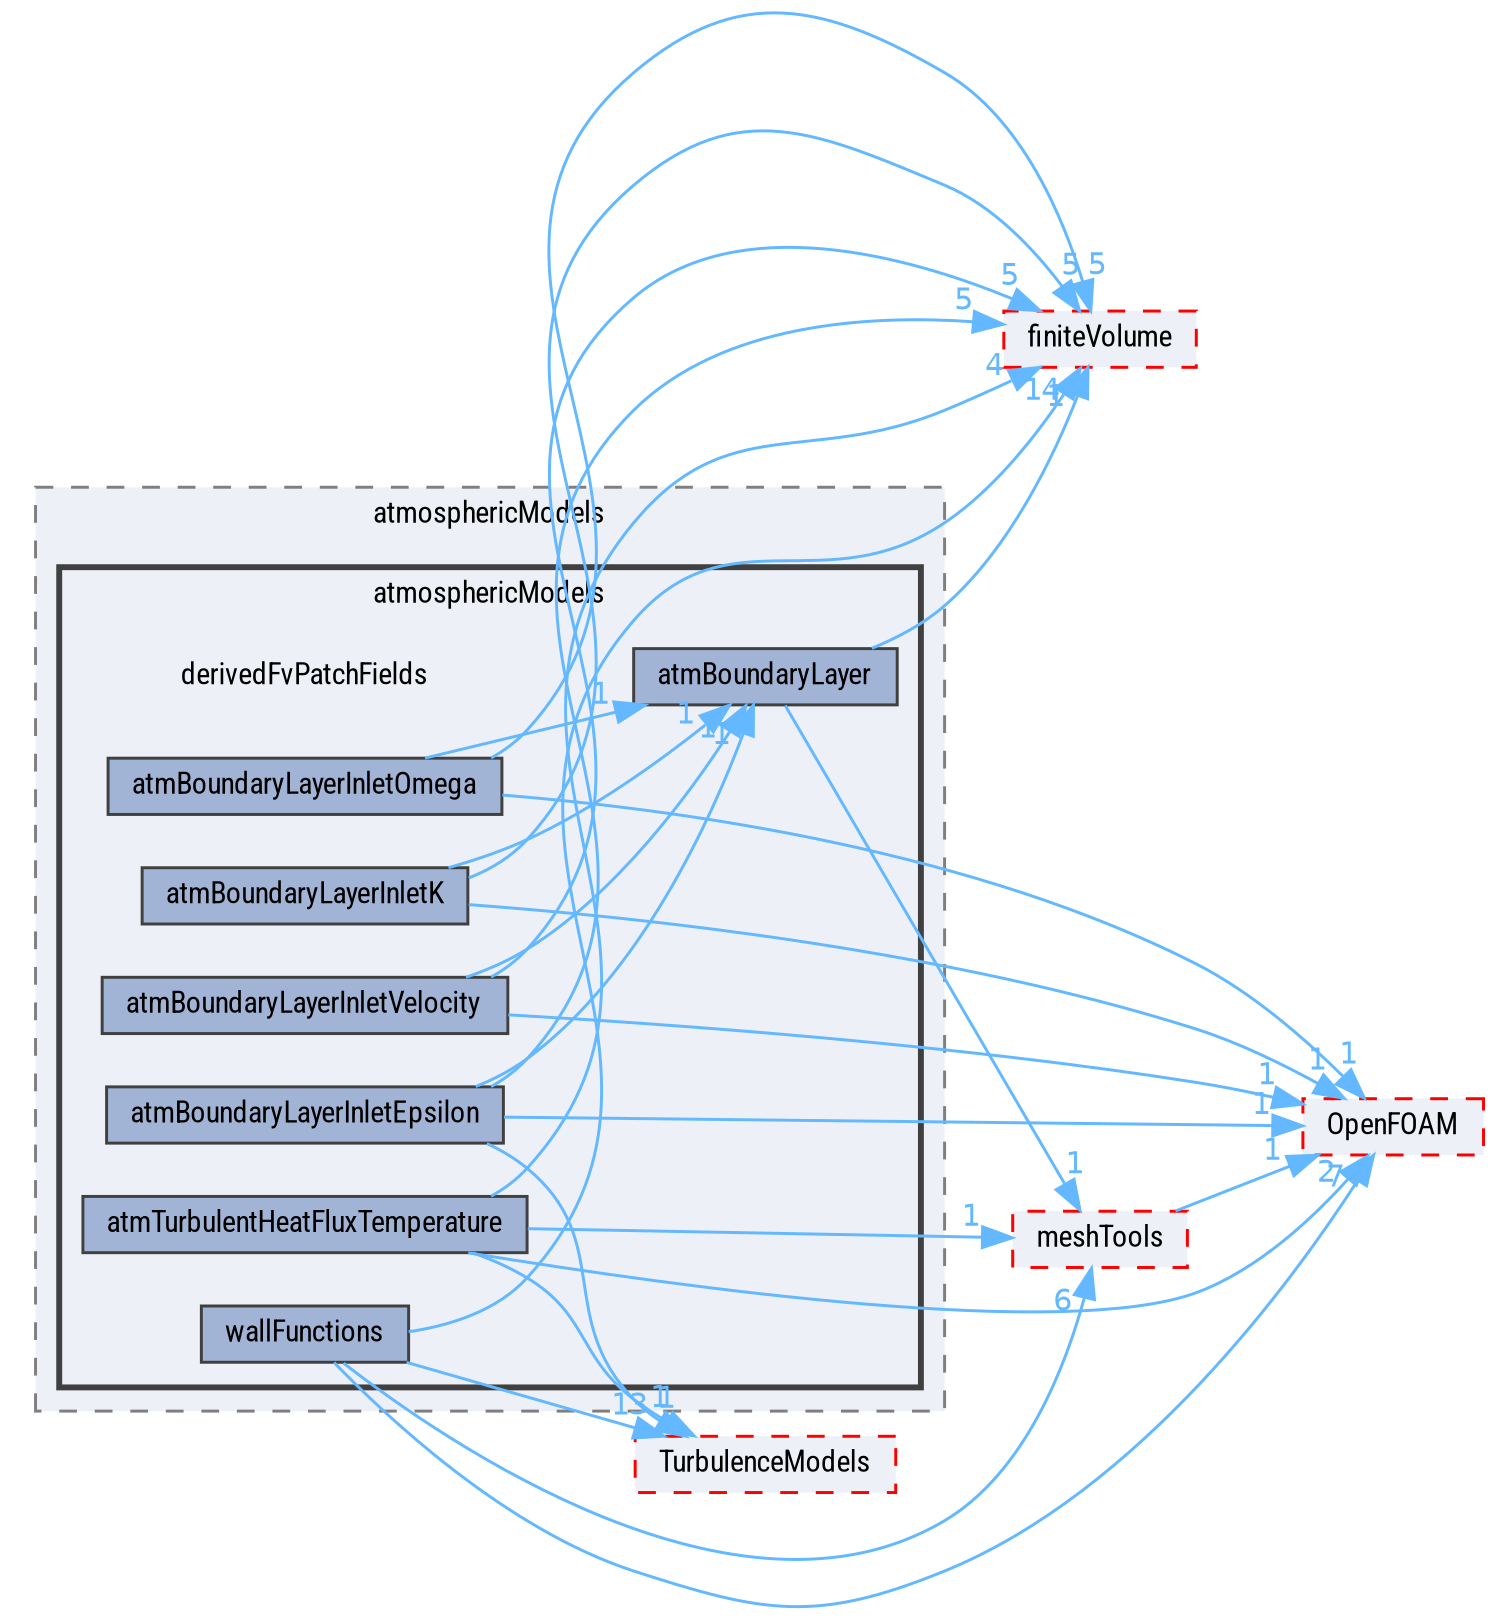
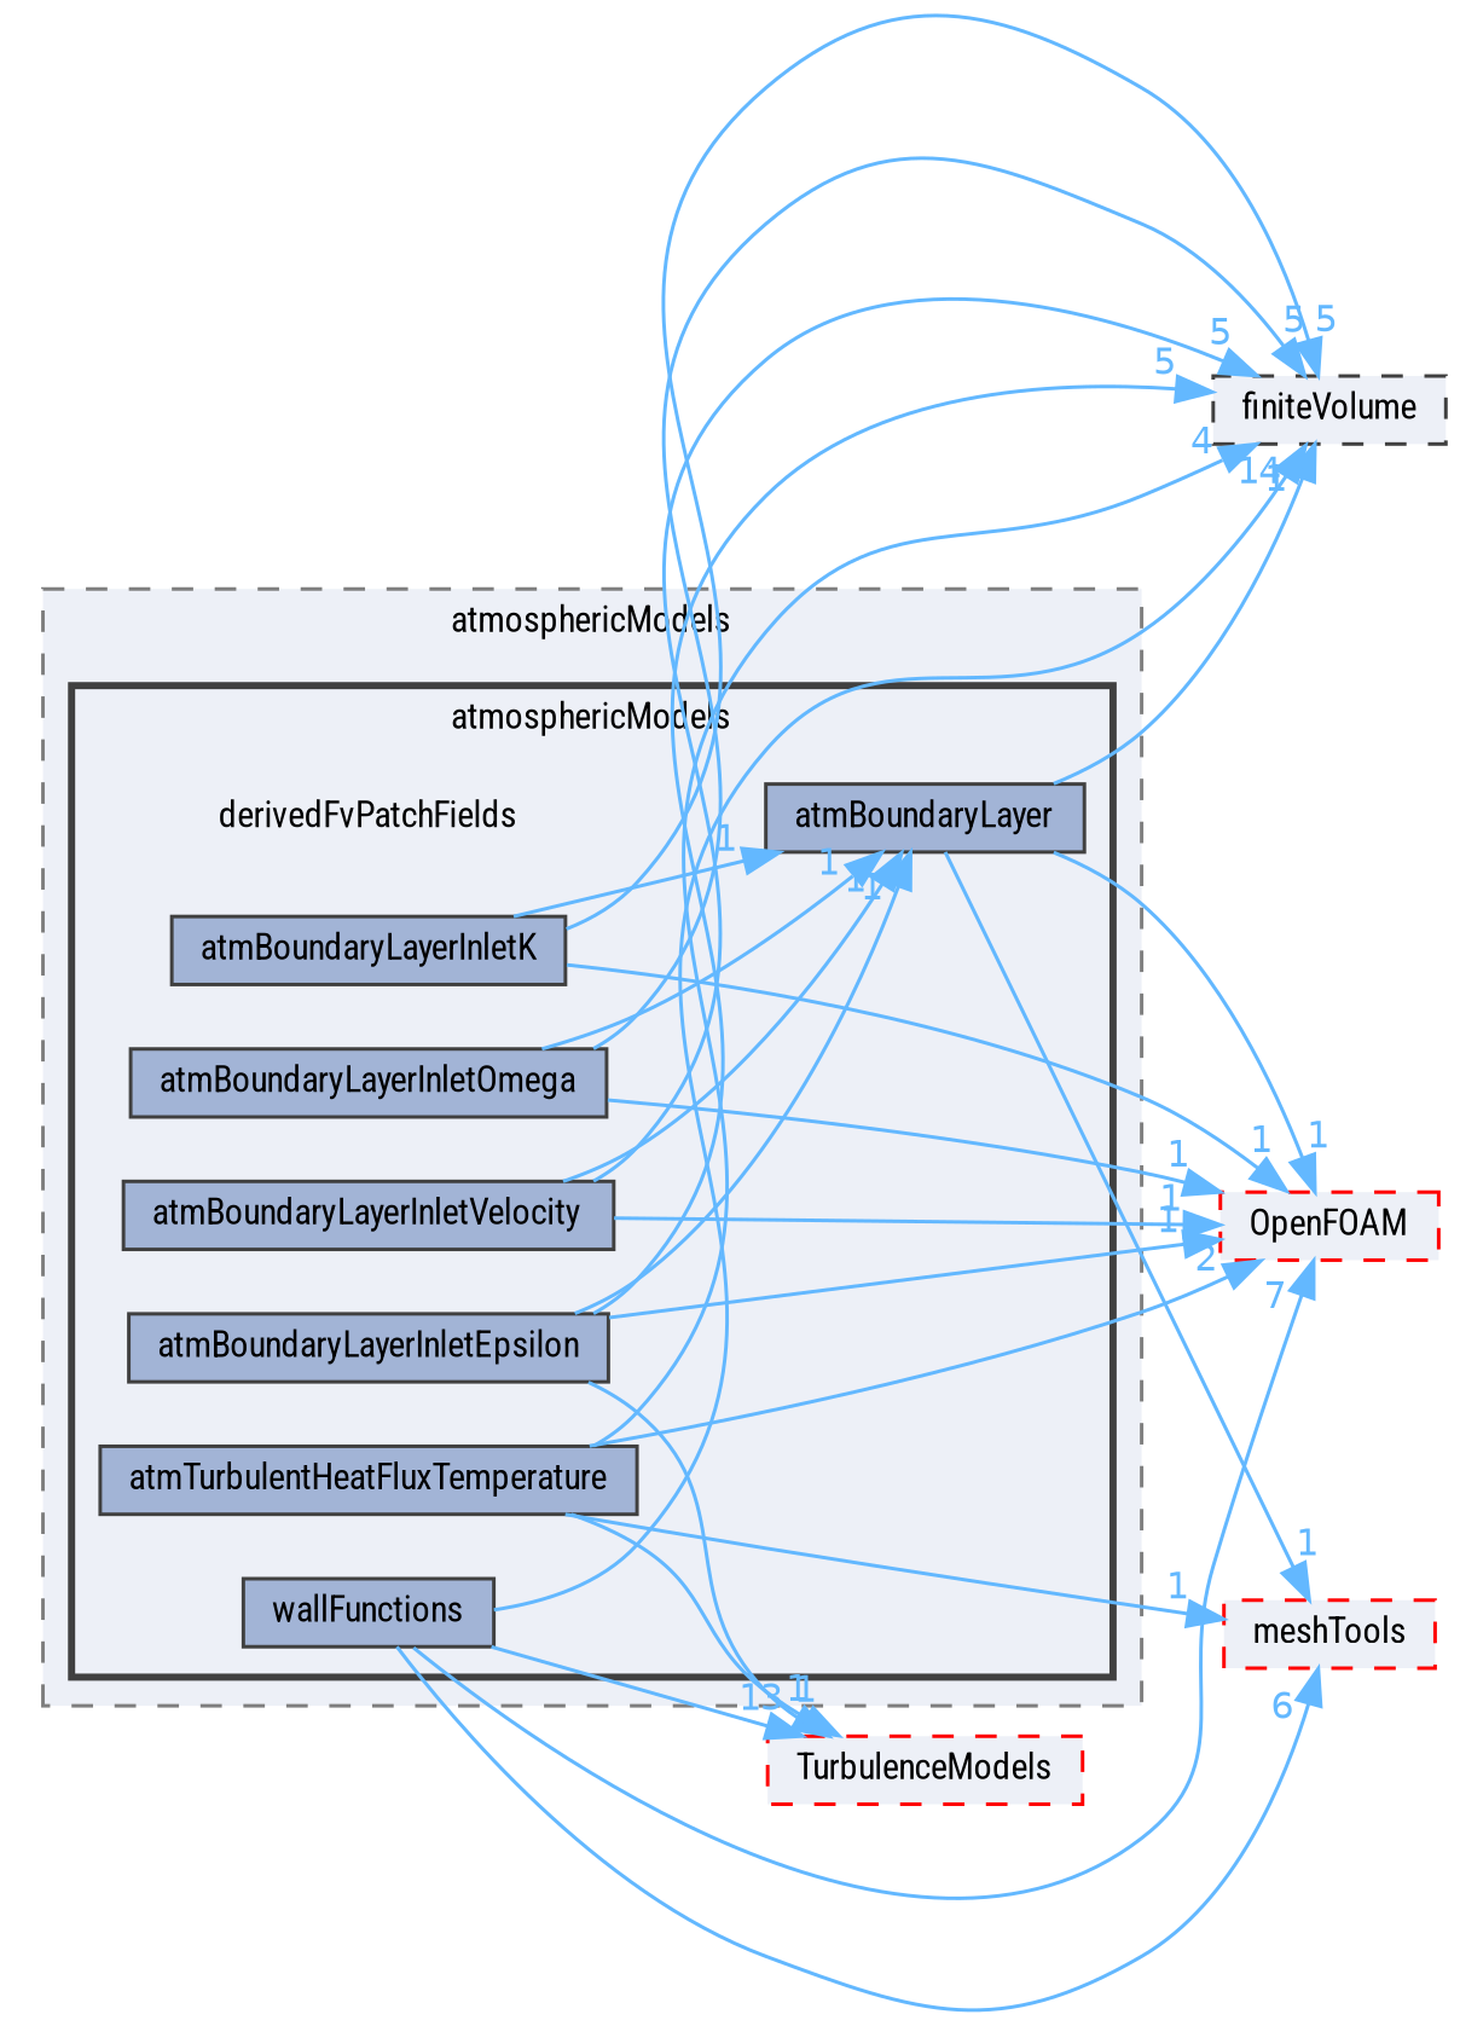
  digraph {
    compound=true
    rankdir=LR
    fontname="Roboto Condensed"
    node [fontname="Roboto Condensed" fontsize=10 shape=box color=grey25 fillcolor="#a2b4d6" style=filled]
    edge [color=steelblue1 fontcolor=steelblue1 fontname="Roboto Condensed" fontsize=10 headlabel=1 labeldistance=1.5 labelfontname=Helvetica labelfontsize=10]
    n1 [height=0.2 label=derivedFvPatchFields shape=plaintext width=0.4 color="" fillcolor="" style=""]
    n2 [height=0.2 label=atmBoundaryLayer width=0.4]
    n3 [height=0.2 label=atmBoundaryLayerInletEpsilon width=0.4]
    n4 [height=0.2 label=atmBoundaryLayerInletK width=0.4]
    n5 [height=0.2 label=atmBoundaryLayerInletOmega width=0.4]
    n6 [height=0.2 label=atmBoundaryLayerInletVelocity width=0.4]
    n7 [height=0.2 label=atmTurbulentHeatFluxTemperature width=0.4]
    n8 [height=0.2 label=wallFunctions width=0.4]
-   n9 [color=red fillcolor="#edf0f7" height=0.2 label=finiteVolume style="filled,dashed" width=0.4]
+   n9 [fillcolor="#edf0f7" height=0.2 label=finiteVolume style="filled,dashed" width=0.4]
    n10 [color=red fillcolor="#edf0f7" height=0.2 label=meshTools style="filled,dashed" width=0.4]
    n11 [color=red fillcolor="#edf0f7" height=0.2 label=OpenFOAM style="filled,dashed" width=0.4]
    n12 [color=red fillcolor="#edf0f7" height=0.2 label=TurbulenceModels style="filled,dashed" width=0.4]
    subgraph cluster_1 {
      bgcolor="#edf0f7"
      fontsize=10
      label=atmosphericModels
      pencolor=grey50
      style="filled,dashed"
      subgraph cluster_2 {
        bgcolor="#edf0f7"
        fontsize=10
        pencolor=grey25
        style="filled,bold"
        n1
        n2
        n3
        n4
        n5
        n6
        n7
        n8
      }
    }
    n2 -> n9
    n2 -> n10
-   n10 -> n11
+   n2 -> n11
    n3 -> n2
    n3 -> n9 [headlabel=5]
    n3 -> n11
    n3 -> n12
    n4 -> n2
    n4 -> n9 [headlabel=5]
    n4 -> n11
    n5 -> n2
    n5 -> n9 [headlabel=5]
    n5 -> n11
    n6 -> n2
    n6 -> n9 [headlabel=5]
    n6 -> n11
    n7 -> n9 [headlabel=4]
    n7 -> n10
    n7 -> n11 [headlabel=2]
    n7 -> n12
    n8 -> n9 [headlabel=14]
    n8 -> n10 [headlabel=6]
    n8 -> n11 [headlabel=7]
    n8 -> n12 [headlabel=13]
  }
